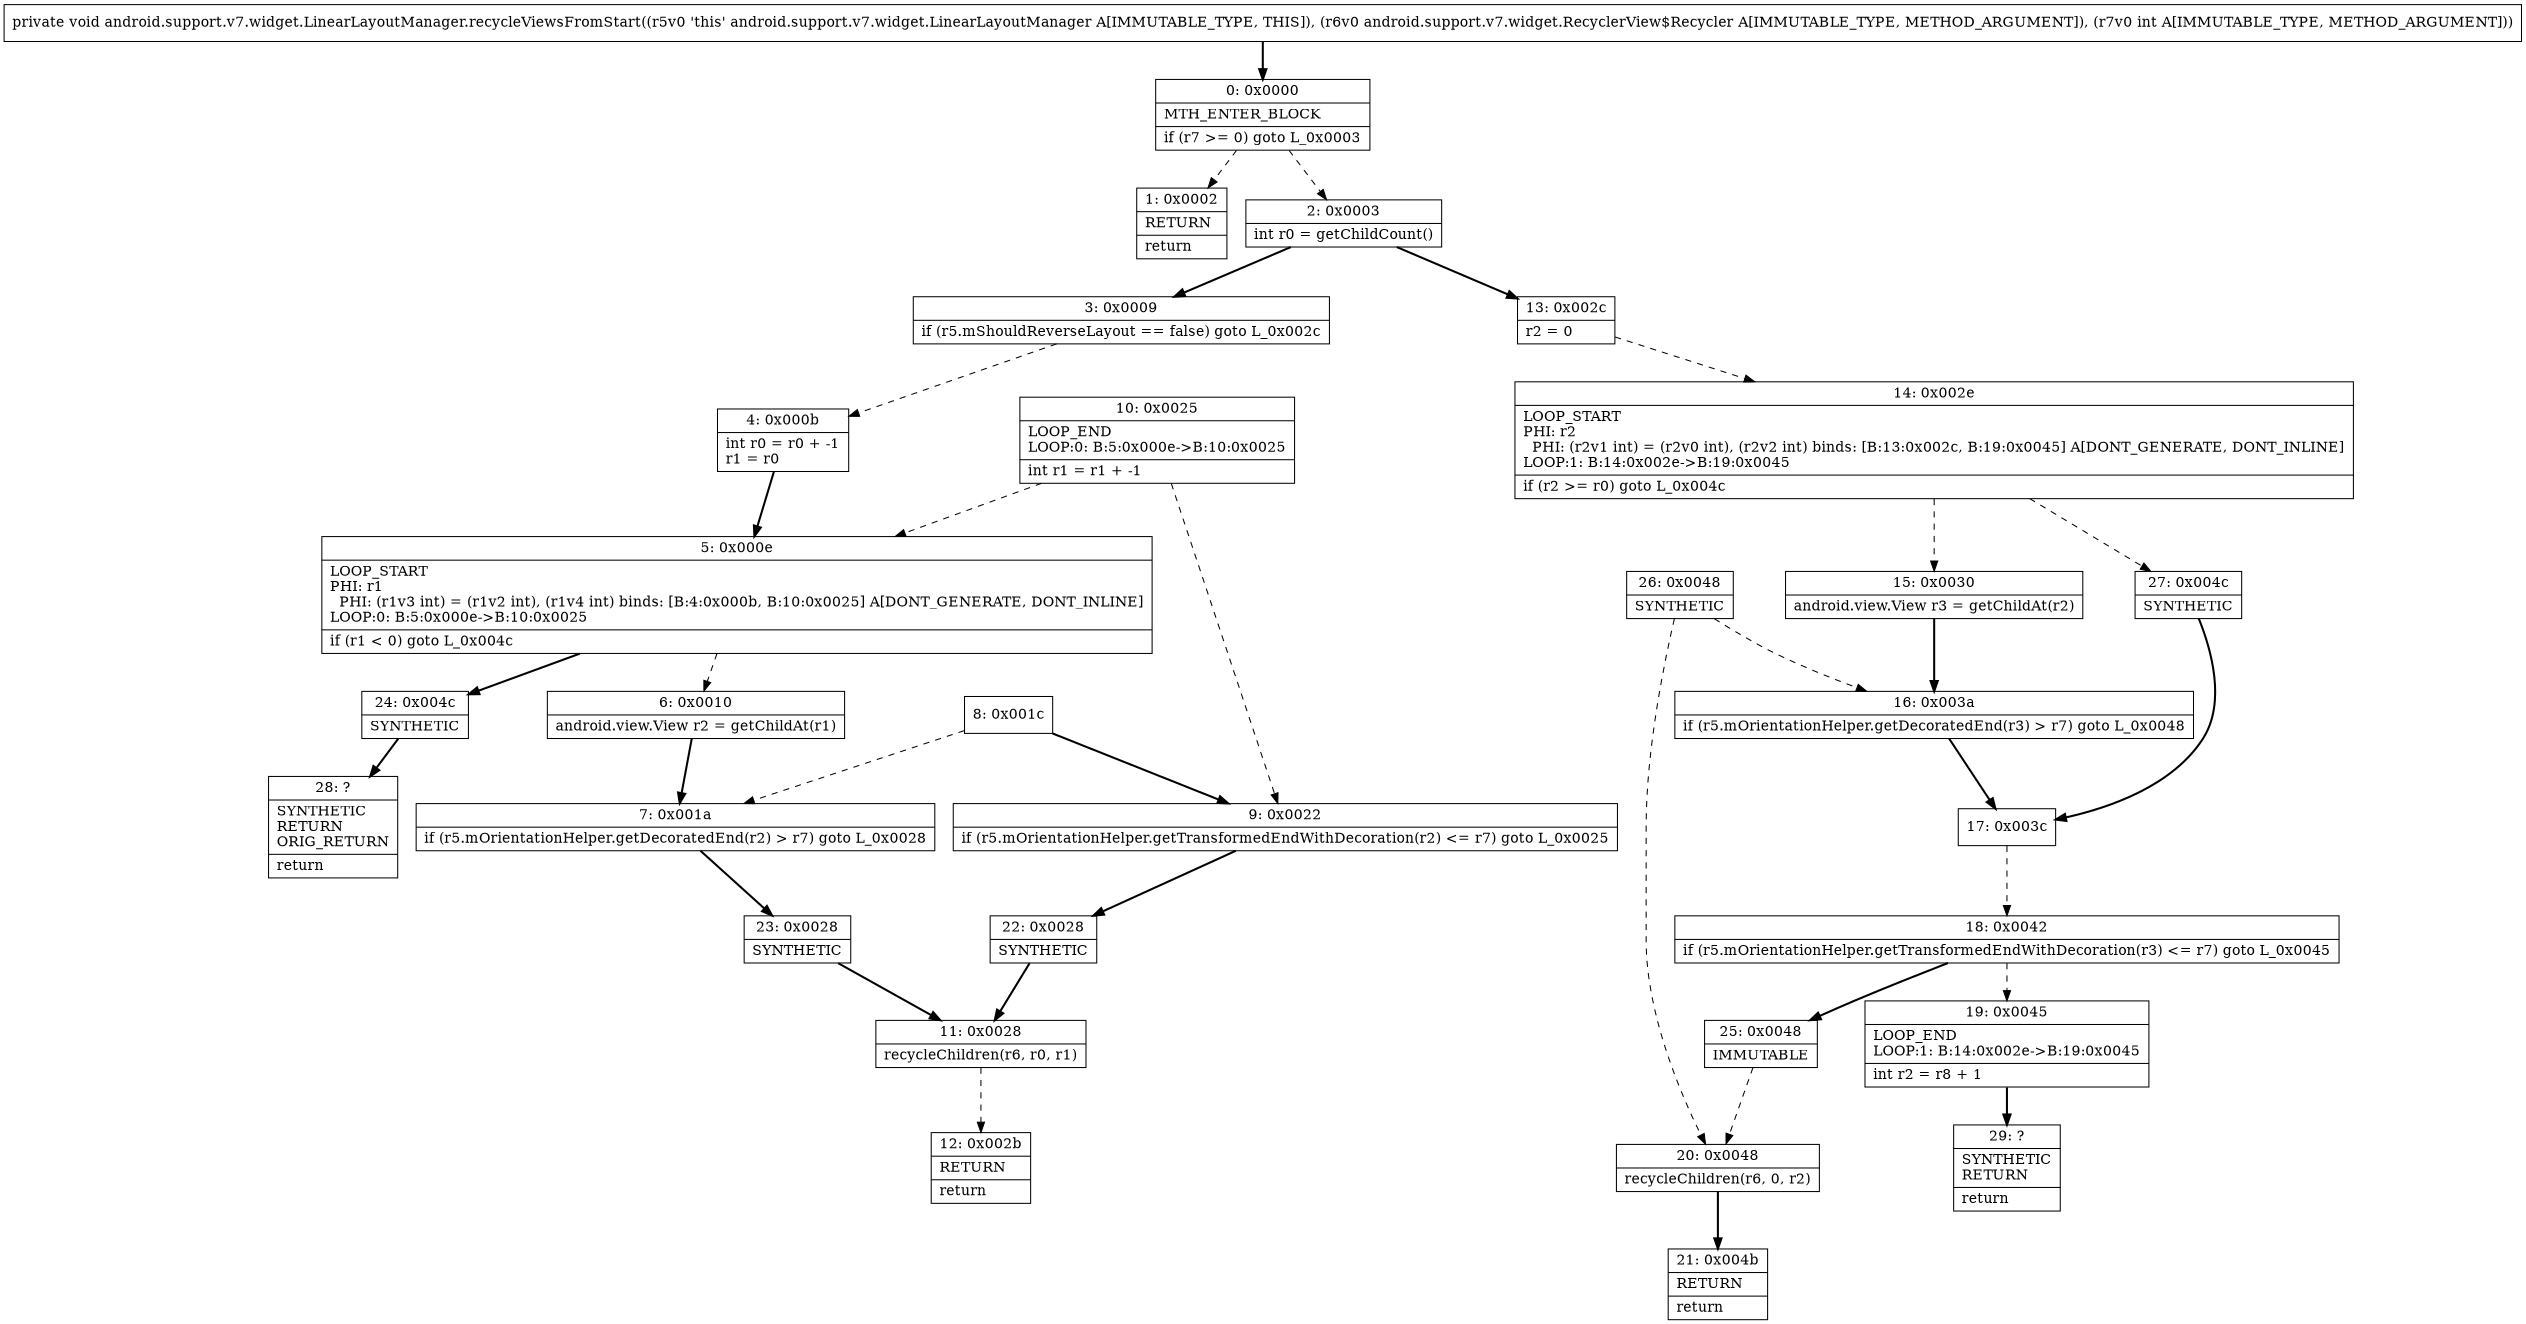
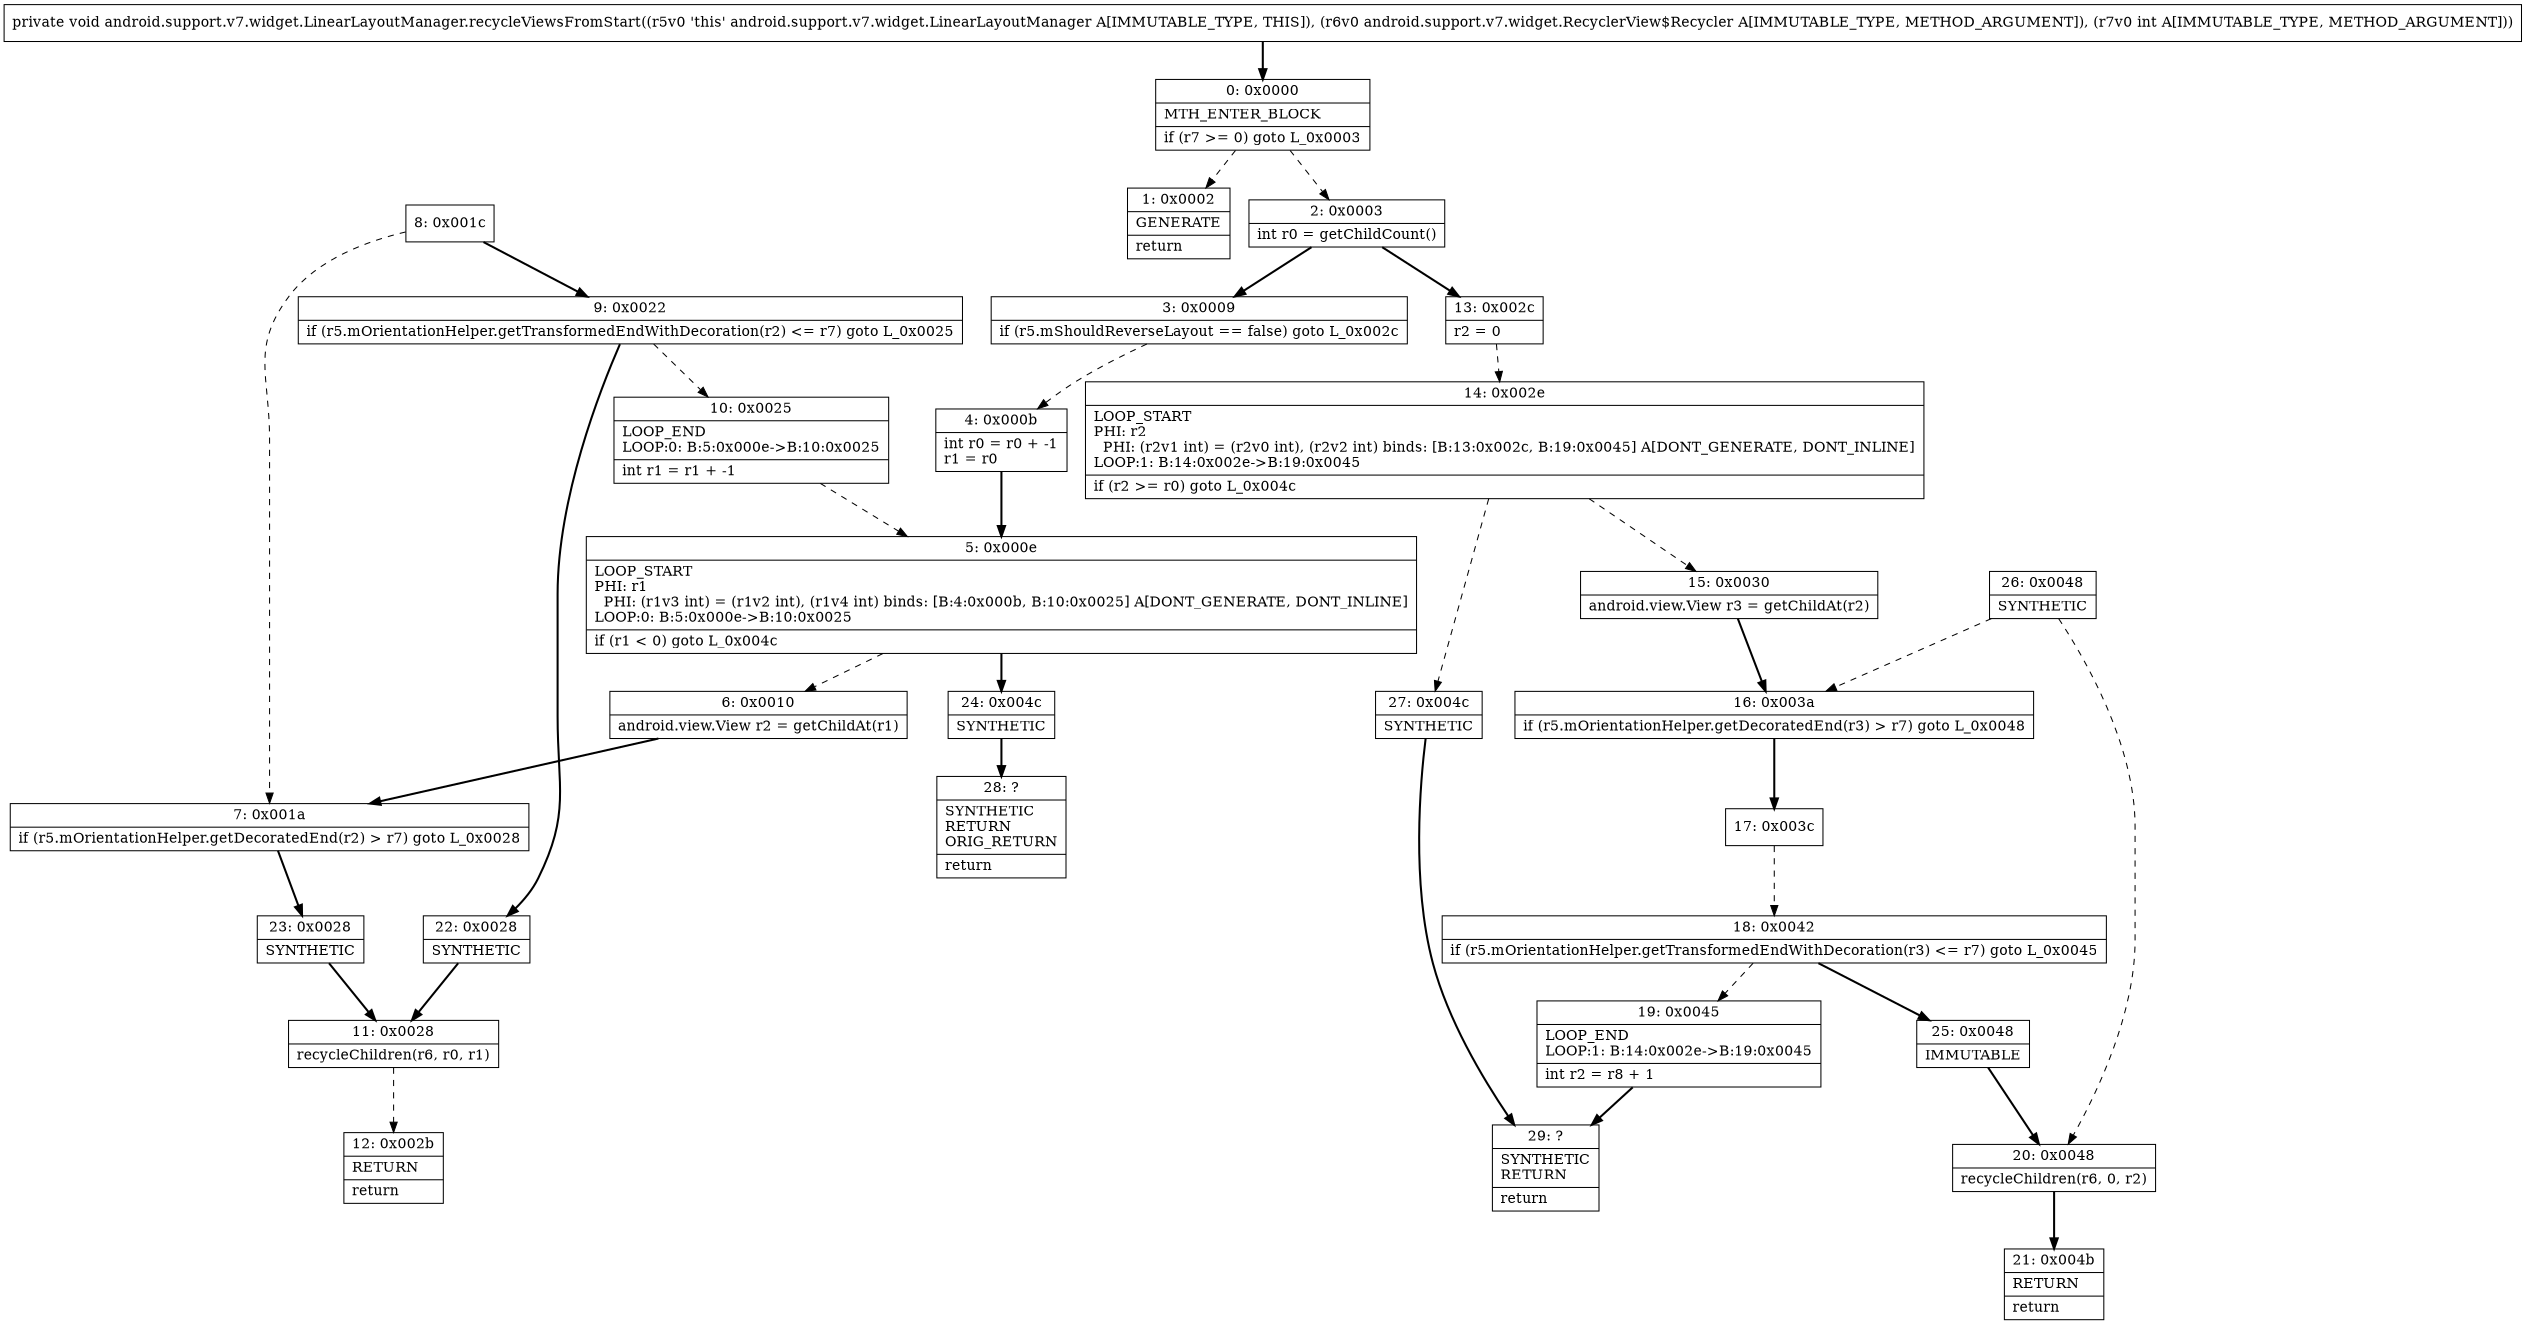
  digraph {
    node [shape=record]
    edge [style=bold]
    n1 [label="{0\:\ 0x0000|MTH_ENTER_BLOCK\l|if (r7 \>= 0) goto L_0x0003\l}"]
-   n2 [label="{1\:\ 0x0002|RETURN\l|return\l}"]
+   n2 [label="{1\:\ 0x0002|GENERATE\l|return\l}"]
    n3 [label="{2\:\ 0x0003|int r0 = getChildCount()\l}"]
    n4 [label="{3\:\ 0x0009|if (r5.mShouldReverseLayout == false) goto L_0x002c\l}"]
    n5 [label="{13\:\ 0x002c|r2 = 0\l}"]
    n6 [label="{4\:\ 0x000b|int r0 = r0 + \-1\lr1 = r0\l}"]
    n7 [label="{5\:\ 0x000e|LOOP_START\lPHI: r1 \l  PHI: (r1v3 int) = (r1v2 int), (r1v4 int) binds: [B:4:0x000b, B:10:0x0025] A[DONT_GENERATE, DONT_INLINE]\lLOOP:0: B:5:0x000e\-\>B:10:0x0025\l|if (r1 \< 0) goto L_0x004c\l}"]
    n8 [label="{14\:\ 0x002e|LOOP_START\lPHI: r2 \l  PHI: (r2v1 int) = (r2v0 int), (r2v2 int) binds: [B:13:0x002c, B:19:0x0045] A[DONT_GENERATE, DONT_INLINE]\lLOOP:1: B:14:0x002e\-\>B:19:0x0045\l|if (r2 \>= r0) goto L_0x004c\l}"]
    n9 [label="{6\:\ 0x0010|android.view.View r2 = getChildAt(r1)\l}"]
    n10 [label="{24\:\ 0x004c|SYNTHETIC\l}"]
    n11 [label="{7\:\ 0x001a|if (r5.mOrientationHelper.getDecoratedEnd(r2) \> r7) goto L_0x0028\l}"]
    n12 [label="{28\:\ ?|SYNTHETIC\lRETURN\lORIG_RETURN\l|return\l}"]
    n13 [label="{23\:\ 0x0028|SYNTHETIC\l}"]
    n14 [label="{8\:\ 0x001c}"]
    n15 [label="{9\:\ 0x0022|if (r5.mOrientationHelper.getTransformedEndWithDecoration(r2) \<= r7) goto L_0x0025\l}"]
    n16 [label="{11\:\ 0x0028|recycleChildren(r6, r0, r1)\l}"]
    n17 [label="{10\:\ 0x0025|LOOP_END\lLOOP:0: B:5:0x000e\-\>B:10:0x0025\l|int r1 = r1 + \-1\l}"]
    n18 [label="{22\:\ 0x0028|SYNTHETIC\l}"]
    n19 [label="{12\:\ 0x002b|RETURN\l|return\l}"]
    n20 [label="{15\:\ 0x0030|android.view.View r3 = getChildAt(r2)\l}"]
    n21 [label="{27\:\ 0x004c|SYNTHETIC\l}"]
    n22 [label="{16\:\ 0x003a|if (r5.mOrientationHelper.getDecoratedEnd(r3) \> r7) goto L_0x0048\l}"]
    n23 [label="{29\:\ ?|SYNTHETIC\lRETURN\l|return\l}"]
    n24 [label="{17\:\ 0x003c}"]
    n25 [label="{18\:\ 0x0042|if (r5.mOrientationHelper.getTransformedEndWithDecoration(r3) \<= r7) goto L_0x0045\l}"]
    n26 [label="{26\:\ 0x0048|SYNTHETIC\l}"]
    n27 [label="{20\:\ 0x0048|recycleChildren(r6, 0, r2)\l}"]
    n28 [label="{19\:\ 0x0045|LOOP_END\lLOOP:1: B:14:0x002e\-\>B:19:0x0045\l|int r2 = r8 + 1\l}"]
    n29 [label="{25\:\ 0x0048|IMMUTABLE\l}"]
    n30 [label="{21\:\ 0x004b|RETURN\l|return\l}"]
    n31 [label="{private void android.support.v7.widget.LinearLayoutManager.recycleViewsFromStart((r5v0 'this' android.support.v7.widget.LinearLayoutManager A[IMMUTABLE_TYPE, THIS]), (r6v0 android.support.v7.widget.RecyclerView$Recycler A[IMMUTABLE_TYPE, METHOD_ARGUMENT]), (r7v0 int A[IMMUTABLE_TYPE, METHOD_ARGUMENT])) }"]
    n1 -> n2 [style=dashed]
    n1 -> n3 [style=dashed]
    n3 -> n4
    n3 -> n5
    n4 -> n6 [style=dashed]
    n5 -> n8 [style=dashed]
    n6 -> n7
    n7 -> n9 [style=dashed]
    n7 -> n10
    n8 -> n20 [style=dashed]
    n8 -> n21 [style=dashed]
    n9 -> n11
    n10 -> n12
    n11 -> n13
    n13 -> n16
    n14 -> n11 [style=dashed]
    n14 -> n15
-   n17 -> n15 [style=dashed]
+   n15 -> n17 [style=dashed]
    n15 -> n18
    n16 -> n19 [style=dashed]
    n17 -> n7 [style=dashed]
    n18 -> n16
    n20 -> n22
-   n21 -> n24
+   n21 -> n23
    n22 -> n24
    n24 -> n25 [style=dashed]
    n25 -> n28 [style=dashed]
    n25 -> n29
    n26 -> n22 [style=dashed]
    n26 -> n27 [style=dashed]
    n27 -> n30
    n28 -> n23
-   n29 -> n27 [style=dashed]
+   n29 -> n27
    n31 -> n1
  }
